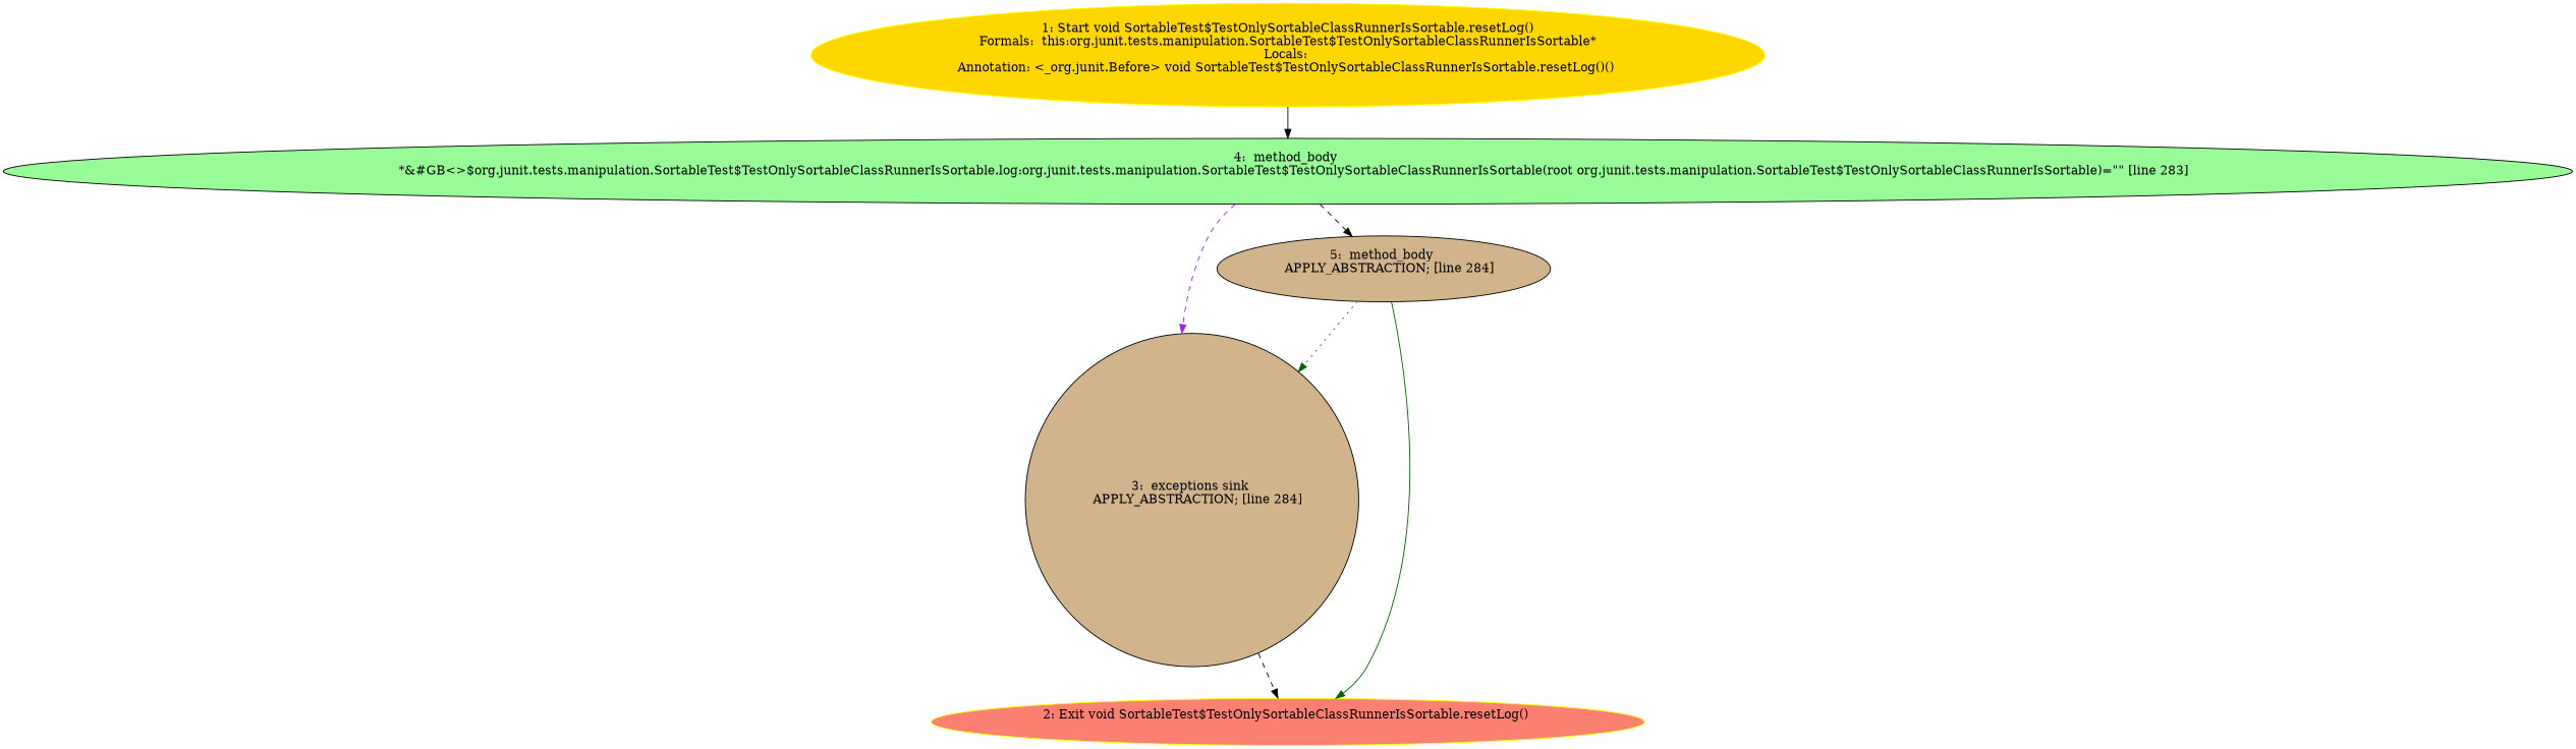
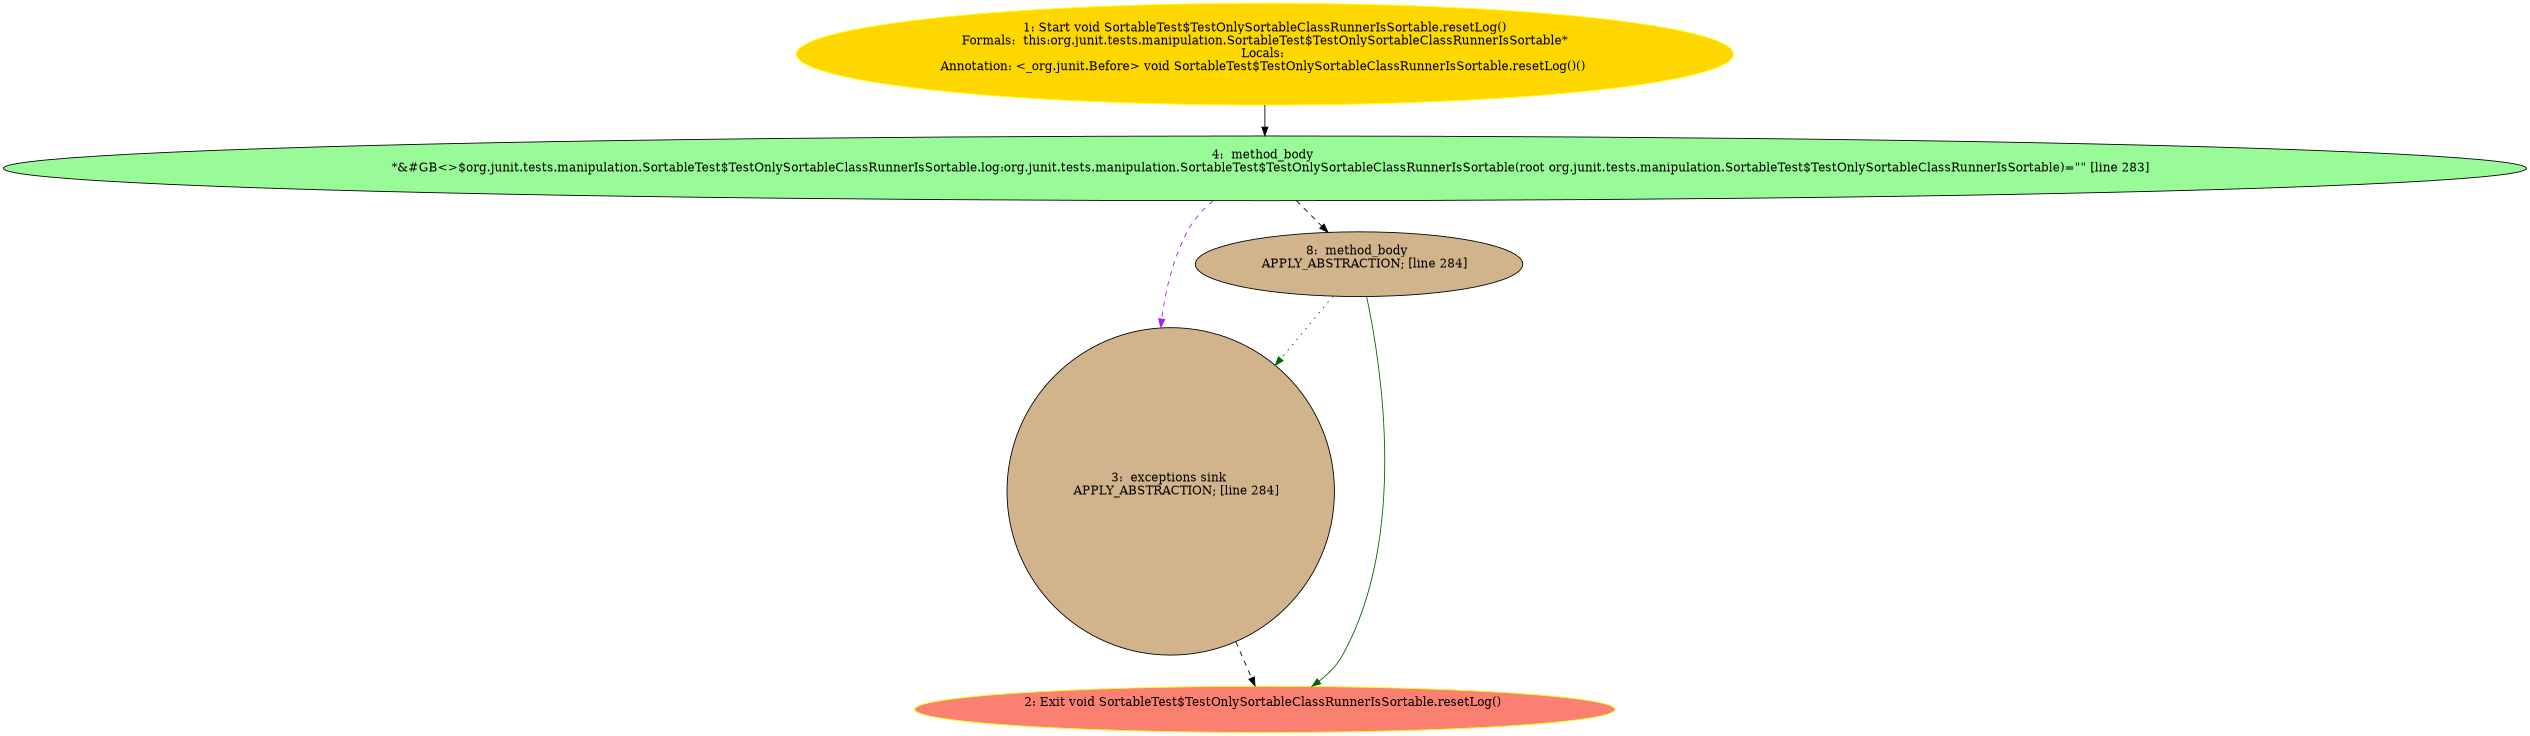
  digraph {
    node [style=filled fillcolor=tan shape=ellipse]
    edge [color=black style=dashed]
    n1 [color=yellow label="1: Start void SortableTest$TestOnlySortableClassRunnerIsSortable.resetLog()\nFormals:  this:org.junit.tests.manipulation.SortableTest$TestOnlySortableClassRunnerIsSortable*\nLocals: \nAnnotation: <_org.junit.Before> void SortableTest$TestOnlySortableClassRunnerIsSortable.resetLog()() \n  " fillcolor=gold]
    n2 [label="4:  method_body \n   *&#GB<>$org.junit.tests.manipulation.SortableTest$TestOnlySortableClassRunnerIsSortable.log:org.junit.tests.manipulation.SortableTest$TestOnlySortableClassRunnerIsSortable(root org.junit.tests.manipulation.SortableTest$TestOnlySortableClassRunnerIsSortable)=\"\" [line 283]\n " fillcolor=palegreen]
    n3 [label="3:  exceptions sink \n   APPLY_ABSTRACTION; [line 284]\n " shape=circle]
-   n4 [label="5:  method_body \n   APPLY_ABSTRACTION; [line 284]\n "]
+   n4 [label="8:  method_body \n   APPLY_ABSTRACTION; [line 284]\n "]
    n5 [color=yellow label="2: Exit void SortableTest$TestOnlySortableClassRunnerIsSortable.resetLog() \n  " fillcolor=salmon]
    n1 -> n2 [style=solid]
    n2 -> n3 [color=purple]
    n2 -> n4
    n3 -> n5
    n4 -> n3 [color=darkgreen style=dotted]
    n4 -> n5 [color=darkgreen style=solid]
  }
